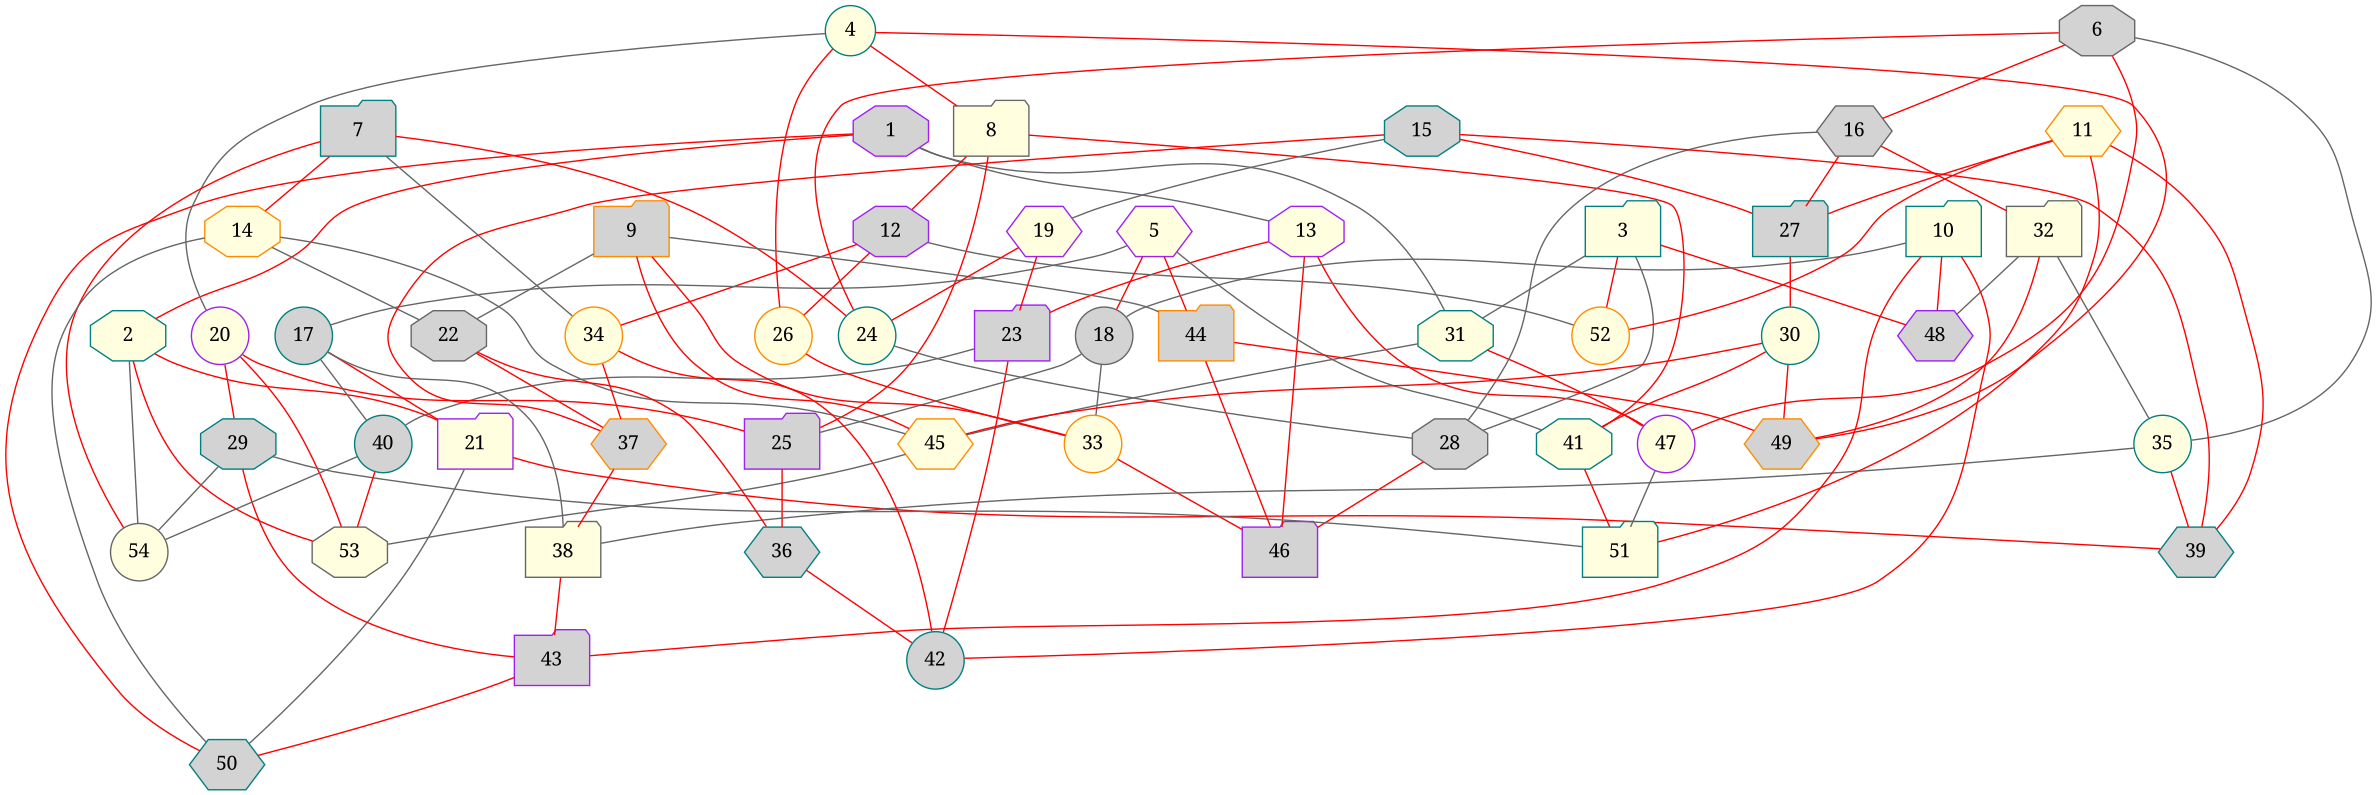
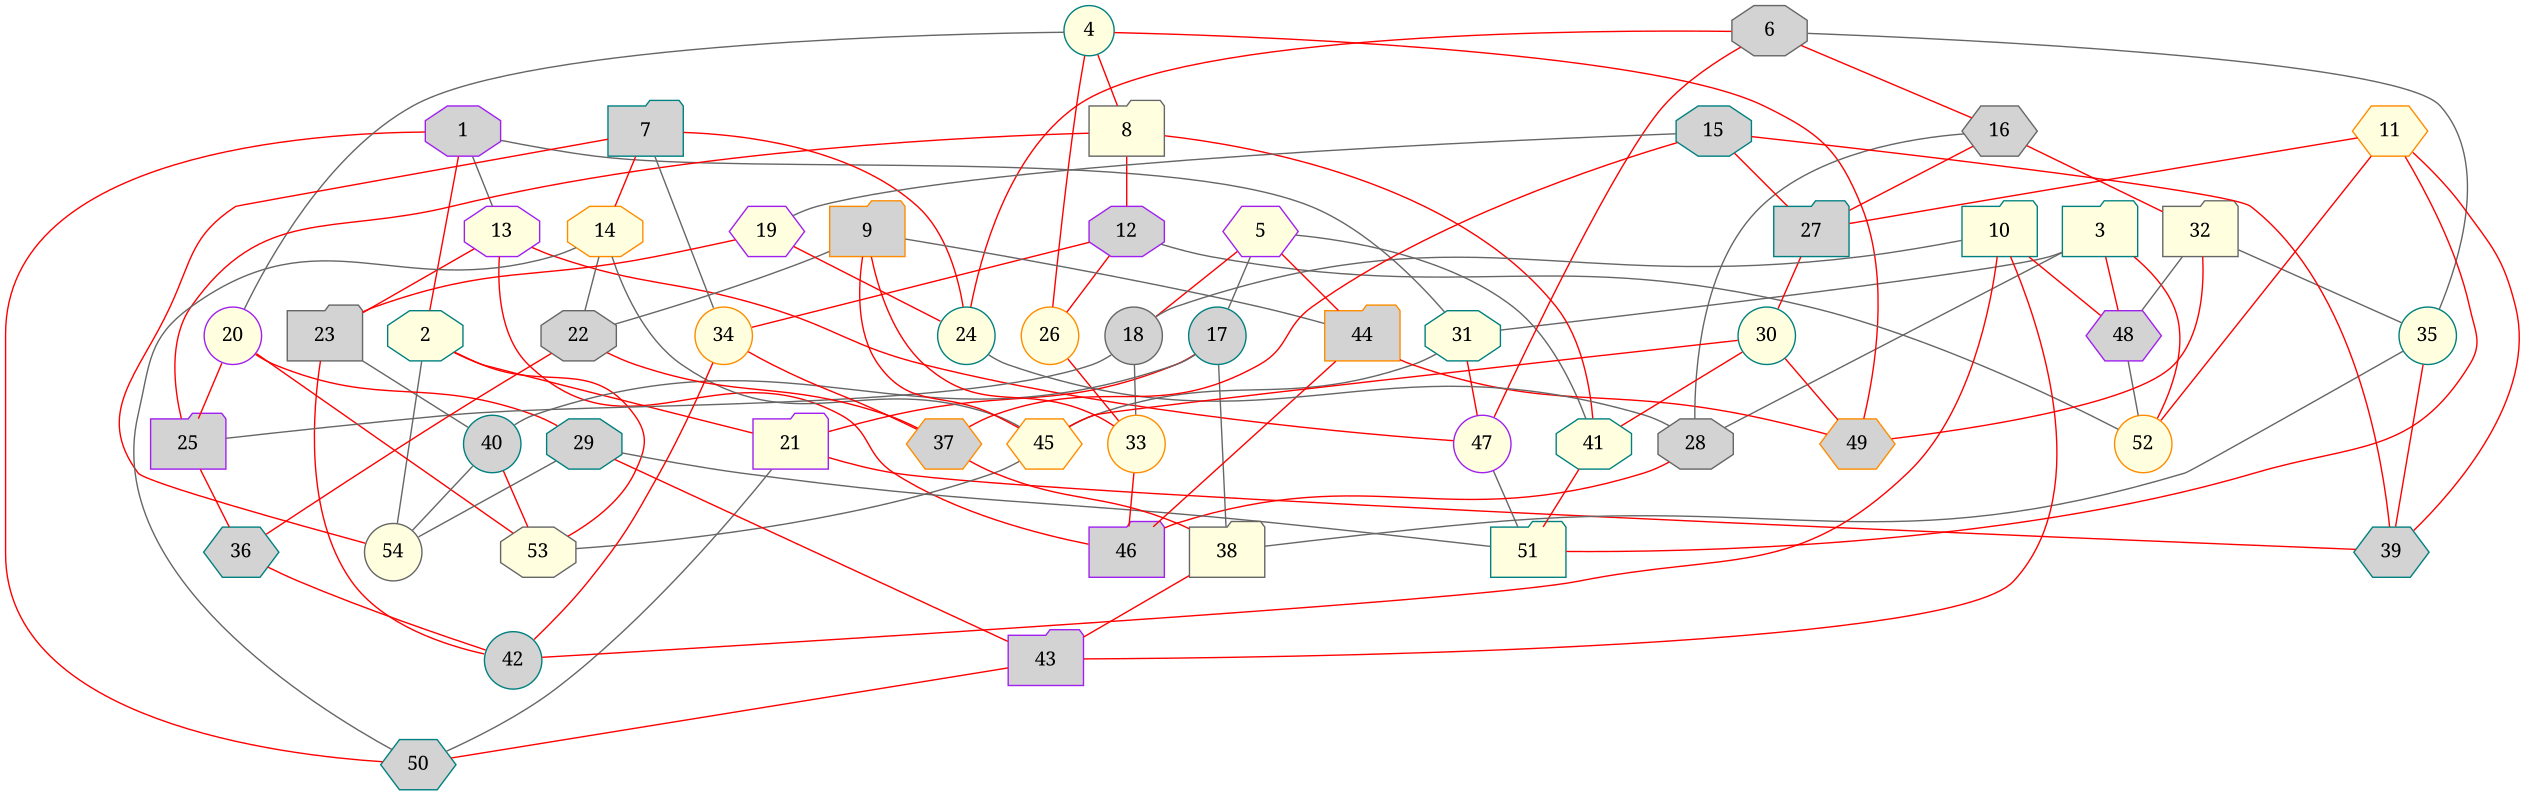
  graph {
    fontname="Noto Serif"
    node [color=teal fillcolor=lightyellow fontname="Noto Serif" shape=folder style=filled]
    edge [color=red fontname="Noto Serif"]
    1 [color=purple fillcolor=lightgrey shape=octagon]
    2 [shape=octagon]
    13 [color=purple shape=octagon]
    31 [shape=octagon]
    50 [fillcolor=lightgrey shape=hexagon]
    21 [color=purple]
    53 [color=gray40 shape=octagon]
    54 [color=gray40 shape=circle]
    47 [color=purple shape=circle]
-   23 [color=purple fillcolor=lightgrey]
+   23 [color=gray40 fillcolor=lightgrey]
    46 [color=purple fillcolor=lightgrey]
    45 [color=darkorange shape=hexagon]
    39 [fillcolor=lightgrey shape=hexagon]
    3
    28 [color=gray40 fillcolor=lightgrey shape=octagon]
    48 [color=purple fillcolor=lightgrey shape=hexagon]
    52 [color=darkorange shape=circle]
    4 [shape=circle]
    8 [color=gray40]
    20 [color=purple shape=circle]
    26 [color=darkorange shape=circle]
    49 [color=darkorange fillcolor=lightgrey shape=hexagon]
    41 [shape=octagon]
    12 [color=purple fillcolor=lightgrey shape=octagon]
    25 [color=purple fillcolor=lightgrey]
    29 [fillcolor=lightgrey shape=octagon]
    33 [color=darkorange shape=circle]
    5 [color=purple shape=hexagon]
    17 [fillcolor=lightgrey shape=circle]
    18 [color=gray40 fillcolor=lightgrey shape=circle]
    44 [color=darkorange fillcolor=lightgrey]
    38 [color=gray40]
    40 [fillcolor=lightgrey shape=circle]
    51
    6 [color=gray40 fillcolor=lightgrey shape=octagon]
    16 [color=gray40 fillcolor=lightgrey shape=hexagon]
    24 [shape=circle]
    35 [shape=circle]
    27 [fillcolor=lightgrey]
    32 [color=gray40]
    7 [fillcolor=lightgrey]
    14 [color=darkorange shape=octagon]
    34 [color=darkorange shape=circle]
    22 [color=gray40 fillcolor=lightgrey shape=octagon]
    42 [fillcolor=lightgrey shape=circle]
    37 [color=darkorange fillcolor=lightgrey shape=hexagon]
    36 [fillcolor=lightgrey shape=hexagon]
    9 [color=darkorange fillcolor=lightgrey]
    10
    43 [color=purple fillcolor=lightgrey]
    11 [color=darkorange shape=hexagon]
    30 [shape=circle]
    15 [fillcolor=lightgrey shape=octagon]
    19 [color=purple shape=hexagon]
    1 -- 2
    1 -- 13 [color=gray40]
    1 -- 31 [color=gray40]
    1 -- 50
    2 -- 21
    2 -- 53
    2 -- 54 [color=gray40]
    13 -- 47
    13 -- 23
    13 -- 46
    31 -- 47
    31 -- 45 [color=gray40]
    21 -- 50 [color=gray40]
    21 -- 39
    47 -- 51 [color=gray40]
    23 -- 40 [color=gray40]
    23 -- 42
    45 -- 53 [color=gray40]
    3 -- 31 [color=gray40]
    3 -- 28 [color=gray40]
    3 -- 48
    3 -- 52
    28 -- 46
+   48 -- 52 [color=gray40]
    4 -- 8
    4 -- 20 [color=gray40]
    4 -- 26
    4 -- 49
    8 -- 41
    8 -- 12
    8 -- 25
    20 -- 53
    20 -- 25
    20 -- 29
    26 -- 33
    41 -- 51
    12 -- 52 [color=gray40]
    12 -- 26
    12 -- 34
    25 -- 36
    29 -- 54 [color=gray40]
    29 -- 51 [color=gray40]
    29 -- 43
    33 -- 46
    5 -- 41 [color=gray40]
    5 -- 17 [color=gray40]
    5 -- 18
    5 -- 44
    17 -- 21
    17 -- 38 [color=gray40]
    17 -- 40 [color=gray40]
    18 -- 25 [color=gray40]
    18 -- 33 [color=gray40]
    44 -- 46
    44 -- 49
    38 -- 43
    40 -- 53
    40 -- 54 [color=gray40]
    6 -- 47
    6 -- 16
    6 -- 24
    6 -- 35 [color=gray40]
    16 -- 28 [color=gray40]
    16 -- 27
    16 -- 32
    24 -- 28 [color=gray40]
    35 -- 39
    35 -- 38 [color=gray40]
    27 -- 30
    32 -- 48 [color=gray40]
    32 -- 49
    32 -- 35 [color=gray40]
    7 -- 54
    7 -- 24
    7 -- 14
    7 -- 34 [color=gray40]
    14 -- 50 [color=gray40]
    14 -- 45 [color=gray40]
    14 -- 22 [color=gray40]
    34 -- 42
    34 -- 37
    22 -- 37
    22 -- 36
    37 -- 38
    36 -- 42
    9 -- 45
    9 -- 33
    9 -- 44 [color=gray40]
    9 -- 22 [color=gray40]
    10 -- 48
    10 -- 18 [color=gray40]
    10 -- 42
    10 -- 43
    43 -- 50
    11 -- 39
    11 -- 52
    11 -- 51
    11 -- 27
    30 -- 45
    30 -- 49
    30 -- 41
    15 -- 39
    15 -- 27
    15 -- 37
    15 -- 19 [color=gray40]
    19 -- 23
    19 -- 24
  }
